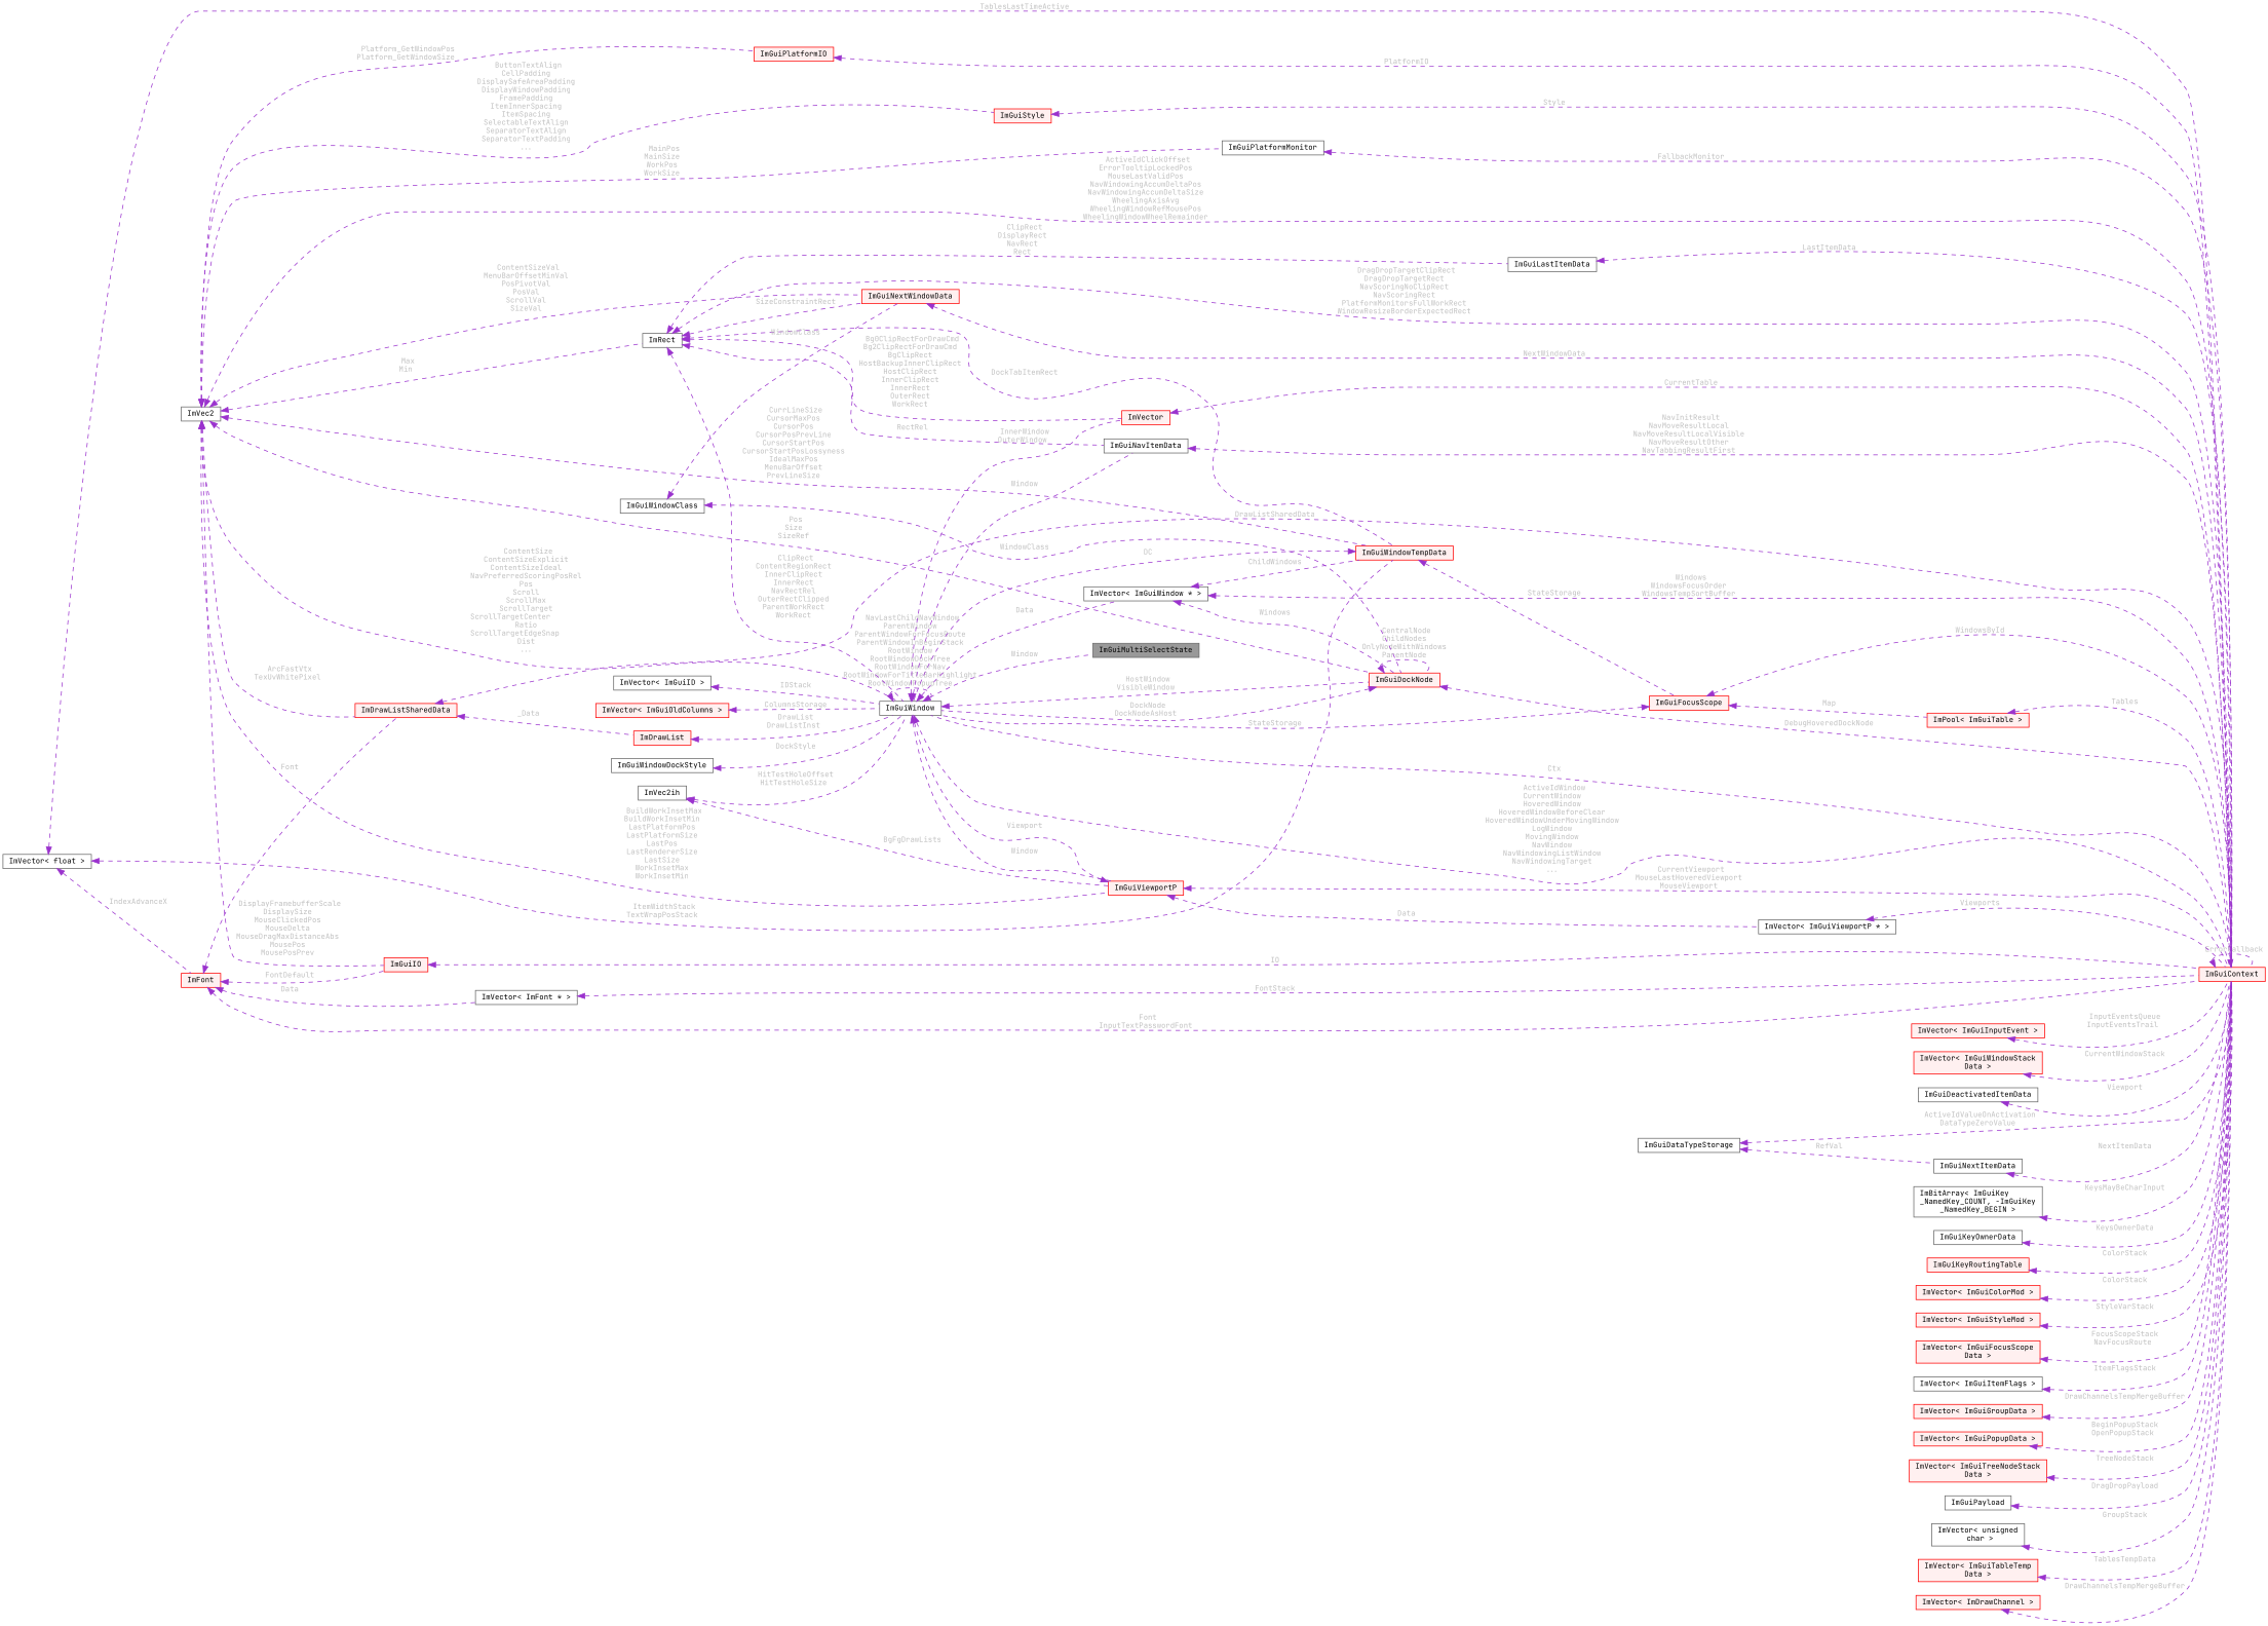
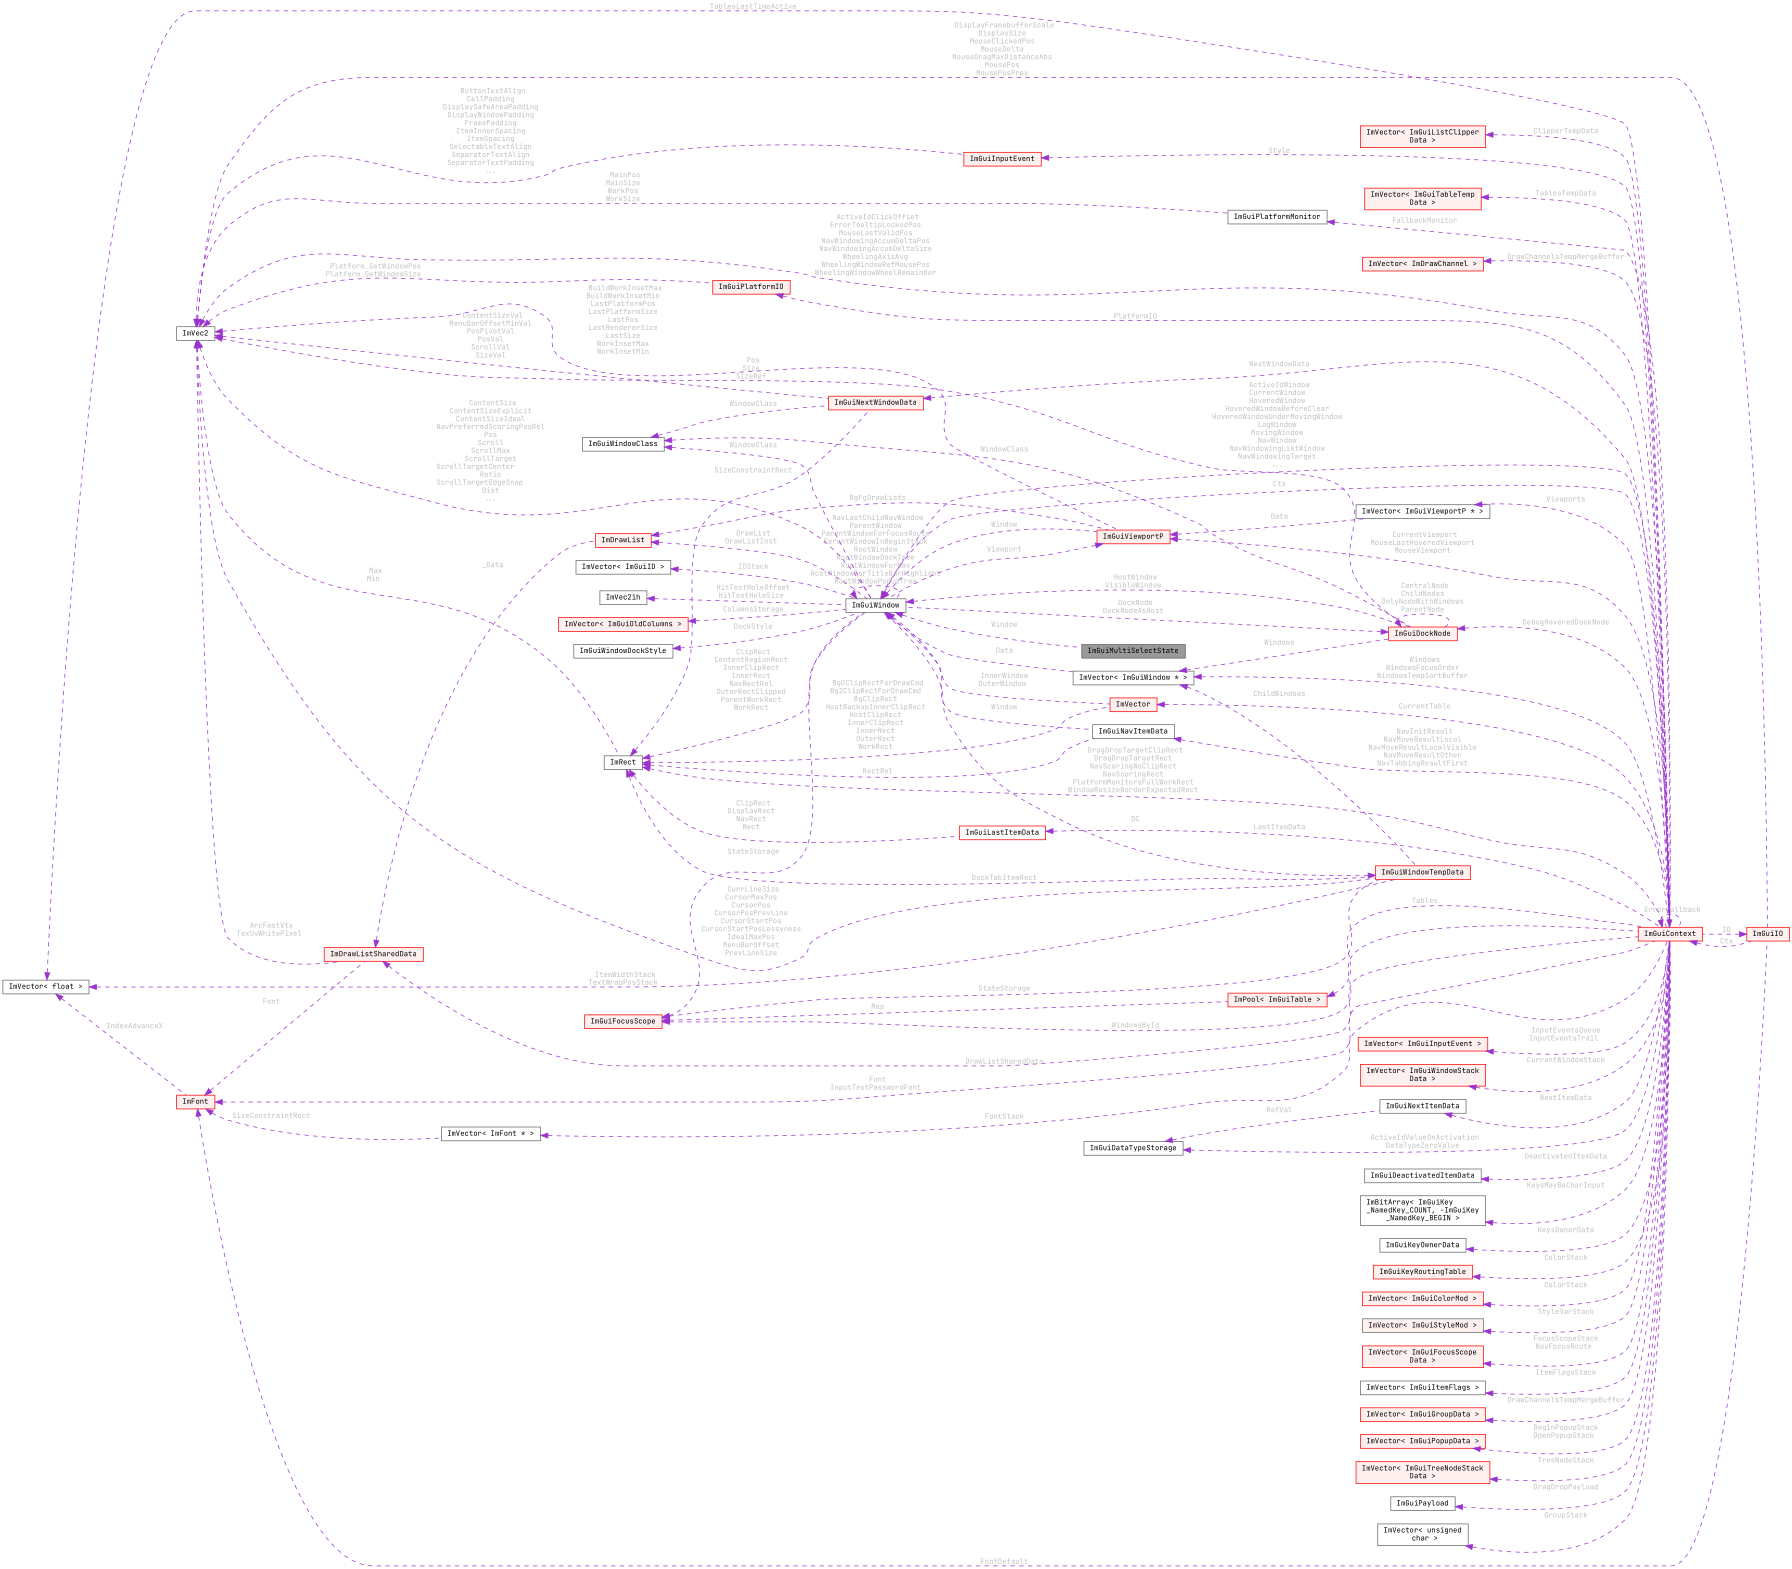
  digraph {
    fontname="JetBrains Mono"
    rankdir=LR
    node [color=red fillcolor="#FFF0F0" fontname="JetBrains Mono" fontsize=10 shape=box style=filled]
    edge [color=darkorchid3 dir=back fontcolor=grey fontname="JetBrains Mono" fontsize=10 labelfontname=Helvetica labelfontsize=10 style=dashed]
    n1 [color=gray40 fillcolor=grey60 fontcolor=black height=0.2 label=ImGuiMultiSelectState width=0.4]
    n2 [color=gray40 fillcolor=white height=0.2 label=ImGuiWindow width=0.4]
    n3 [height=0.2 label=ImGuiContext width=0.4]
    n4 [color=gray40 fillcolor=white height=0.2 label="ImVector\< ImGuiWindow * \>" width=0.4]
    n5 [height=0.2 label=ImGuiViewportP width=0.4]
    n6 [color=gray40 fillcolor=white height=0.2 label=ImGuiNavItemData width=0.4]
    n7 [height=0.2 label=ImVector width=0.4]
    n8 [height=0.2 label=ImGuiDockNode width=0.4]
    n9 [height=0.2 label=ImGuiIO width=0.4]
    n10 [height=0.2 label=ImGuiWindowTempData width=0.4]
    n11 [color=gray40 fillcolor=white height=0.2 label="ImVector\< ImGuiViewportP * \>" width=0.4]
    n12 [color=gray40 fillcolor=white height=0.2 label=ImVec2 width=0.4]
    n13 [height=0.2 label=ImGuiPlatformIO width=0.4]
-   n14 [height=0.2 label=ImGuiStyle width=0.4]
+   n14 [height=0.2 label=ImGuiInputEvent width=0.4]
    n15 [height=0.2 label=ImDrawListSharedData width=0.4]
    n16 [color=gray40 fillcolor=white height=0.2 label=ImRect width=0.4]
    n17 [height=0.2 label=ImGuiNextWindowData width=0.4]
    n18 [color=gray40 fillcolor=white height=0.2 label=ImGuiPlatformMonitor width=0.4]
    n19 [height=0.2 label=ImDrawList width=0.4]
-   n20 [color=gray40 fillcolor=white height=0.2 label=ImGuiLastItemData width=0.4]
+   n20 [fillcolor=white height=0.2 label=ImGuiLastItemData width=0.4]
    n21 [height=0.2 label=ImFont width=0.4]
    n22 [color=gray40 fillcolor=white height=0.2 label="ImVector\< ImFont * \>" width=0.4]
    n23 [color=gray40 fillcolor=white height=0.2 label="ImVector\< float \>" width=0.4]
    n24 [height=0.2 label="ImVector\< ImGuiInputEvent \>" width=0.4]
    n25 [height=0.2 label="ImVector\< ImGuiWindowStack\lData \>" width=0.4]
    n26 [height=0.2 label=ImGuiFocusScope width=0.4]
    n27 [height=0.2 label="ImPool\< ImGuiTable \>" width=0.4]
    n28 [color=gray40 fillcolor=white height=0.2 label=ImGuiDeactivatedItemData width=0.4]
    n29 [color=gray40 fillcolor=white height=0.2 label=ImGuiDataTypeStorage width=0.4]
    n30 [color=gray40 fillcolor=white height=0.2 label=ImGuiNextItemData width=0.4]
    n31 [color=gray40 fillcolor=white height=0.2 label="ImBitArray\< ImGuiKey\l_NamedKey_COUNT, -ImGuiKey\l_NamedKey_BEGIN \>" width=0.4]
    n32 [color=gray40 fillcolor=white height=0.2 label=ImGuiKeyOwnerData width=0.4]
    n33 [height=0.2 label=ImGuiKeyRoutingTable width=0.4]
    n34 [color=gray40 fillcolor=white height=0.2 label=ImGuiWindowClass width=0.4]
    n35 [height=0.2 label="ImVector\< ImGuiColorMod \>" width=0.4]
-   n36 [height=0.2 label="ImVector\< ImGuiStyleMod \>" width=0.4]
+   n36 [color=gray40 height=0.2 label="ImVector\< ImGuiStyleMod \>" width=0.4]
    n37 [height=0.2 label="ImVector\< ImGuiFocusScope\lData \>" width=0.4]
    n38 [color=gray40 fillcolor=white height=0.2 label="ImVector\< ImGuiItemFlags \>" width=0.4]
    n39 [height=0.2 label="ImVector\< ImGuiGroupData \>" width=0.4]
    n40 [height=0.2 label="ImVector\< ImGuiPopupData \>" width=0.4]
    n41 [height=0.2 label="ImVector\< ImGuiTreeNodeStack\lData \>" width=0.4]
    n42 [color=gray40 fillcolor=white height=0.2 label=ImGuiPayload width=0.4]
    n43 [color=gray40 fillcolor=white height=0.2 label="ImVector\< unsigned\l char \>" width=0.4]
+   n44 [height=0.2 label="ImVector\< ImGuiListClipper\lData \>" width=0.4]
    n45 [height=0.2 label="ImVector\< ImGuiTableTemp\lData \>" width=0.4]
    n46 [height=0.2 label="ImVector\< ImDrawChannel \>" width=0.4]
    n47 [color=gray40 fillcolor=white height=0.2 label="ImVector\< ImGuiID \>" width=0.4]
    n48 [color=gray40 fillcolor=white height=0.2 label=ImVec2ih width=0.4]
    n49 [height=0.2 label="ImVector\< ImGuiOldColumns \>" width=0.4]
    n50 [color=gray40 fillcolor=white height=0.2 label=ImGuiWindowDockStyle width=0.4]
    n2 -> n1 [label=" Window"]
    n2 -> n2 [label=" NavLastChildNavWindow\nParentWindow\nParentWindowForFocusRoute\nParentWindowInBeginStack\nRootWindow\nRootWindowDockTree\nRootWindowForNav\nRootWindowForTitleBarHighlight\nRootWindowPopupTree"]
    n2 -> n3 [label=" ActiveIdWindow\nCurrentWindow\nHoveredWindow\nHoveredWindowBeforeClear\nHoveredWindowUnderMovingWindow\nLogWindow\nMovingWindow\nNavWindow\nNavWindowingListWindow\nNavWindowingTarget\n..."]
    n2 -> n4 [label=" Data"]
    n2 -> n5 [label=" Window"]
    n2 -> n6 [label=" Window"]
    n2 -> n7 [label=" InnerWindow\nOuterWindow"]
    n2 -> n8 [label=" HostWindow\nVisibleWindow"]
    n3 -> n2 [label=" Ctx"]
    n3 -> n3 [label=" ErrorCallback"]
+   n3 -> n9 [label=" Ctx"]
    n4 -> n3 [label=" Windows\nWindowsFocusOrder\nWindowsTempSortBuffer"]
    n4 -> n8 [label=" Windows"]
    n4 -> n10 [label=" ChildWindows"]
    n5 -> n2 [label=" Viewport"]
    n5 -> n3 [label=" CurrentViewport\nMouseLastHoveredViewport\nMouseViewport"]
    n5 -> n11 [label=" Data"]
    n6 -> n3 [label=" NavInitResult\nNavMoveResultLocal\nNavMoveResultLocalVisible\nNavMoveResultOther\nNavTabbingResultFirst"]
    n7 -> n3 [label=" CurrentTable"]
    n8 -> n2 [label=" DockNode\nDockNodeAsHost"]
    n8 -> n3 [label=" DebugHoveredDockNode"]
    n8 -> n8 [label=" CentralNode\nChildNodes\nOnlyNodeWithWindows\nParentNode"]
    n9 -> n3 [label=" IO"]
    n10 -> n2 [label=" DC"]
    n11 -> n3 [label=" Viewports"]
    n12 -> n2 [label=" ContentSize\nContentSizeExplicit\nContentSizeIdeal\nNavPreferredScoringPosRel\nPos\nScroll\nScrollMax\nScrollTarget\nScrollTargetCenter\lRatio\nScrollTargetEdgeSnap\lDist\n..."]
    n12 -> n3 [label=" ActiveIdClickOffset\nErrorTooltipLockedPos\nMouseLastValidPos\nNavWindowingAccumDeltaPos\nNavWindowingAccumDeltaSize\nWheelingAxisAvg\nWheelingWindowRefMousePos\nWheelingWindowWheelRemainder"]
    n12 -> n5 [label=" BuildWorkInsetMax\nBuildWorkInsetMin\nLastPlatformPos\nLastPlatformSize\nLastPos\nLastRendererSize\nLastSize\nWorkInsetMax\nWorkInsetMin"]
    n12 -> n8 [label=" Pos\nSize\nSizeRef"]
    n12 -> n9 [label=" DisplayFramebufferScale\nDisplaySize\nMouseClickedPos\nMouseDelta\nMouseDragMaxDistanceAbs\nMousePos\nMousePosPrev"]
    n12 -> n10 [label=" CurrLineSize\nCursorMaxPos\nCursorPos\nCursorPosPrevLine\nCursorStartPos\nCursorStartPosLossyness\nIdealMaxPos\nMenuBarOffset\nPrevLineSize"]
    n12 -> n13 [label=" Platform_GetWindowPos\nPlatform_GetWindowSize"]
    n12 -> n14 [label=" ButtonTextAlign\nCellPadding\nDisplaySafeAreaPadding\nDisplayWindowPadding\nFramePadding\nItemInnerSpacing\nItemSpacing\nSelectableTextAlign\nSeparatorTextAlign\nSeparatorTextPadding\n..."]
    n12 -> n15 [label=" ArcFastVtx\nTexUvWhitePixel"]
    n12 -> n16 [label=" Max\nMin"]
    n12 -> n17 [label=" ContentSizeVal\nMenuBarOffsetMinVal\nPosPivotVal\nPosVal\nScrollVal\nSizeVal"]
    n12 -> n18 [label=" MainPos\nMainSize\nWorkPos\nWorkSize"]
    n13 -> n3 [label=" PlatformIO"]
    n14 -> n3 [label=" Style"]
    n15 -> n3 [label=" DrawListSharedData"]
    n15 -> n19 [label=" _Data"]
    n16 -> n2 [label=" ClipRect\nContentRegionRect\nInnerClipRect\nInnerRect\nNavRectRel\nOuterRectClipped\nParentWorkRect\nWorkRect"]
    n16 -> n3 [label=" DragDropTargetClipRect\nDragDropTargetRect\nNavScoringNoClipRect\nNavScoringRect\nPlatformMonitorsFullWorkRect\nWindowResizeBorderExpectedRect"]
    n16 -> n6 [label=" RectRel"]
    n16 -> n7 [label=" Bg0ClipRectForDrawCmd\nBg2ClipRectForDrawCmd\nBgClipRect\nHostBackupInnerClipRect\nHostClipRect\nInnerClipRect\nInnerRect\nOuterRect\nWorkRect"]
    n16 -> n10 [label=" DockTabItemRect"]
    n16 -> n17 [label=" SizeConstraintRect"]
    n16 -> n20 [label=" ClipRect\nDisplayRect\nNavRect\nRect"]
    n17 -> n3 [label=" NextWindowData"]
    n18 -> n3 [label=" FallbackMonitor"]
    n19 -> n2 [label=" DrawList\nDrawListInst"]
-   n48 -> n5 [label=" BgFgDrawLists"]
+   n19 -> n5 [label=" BgFgDrawLists"]
    n20 -> n3 [label=" LastItemData"]
    n21 -> n3 [label=" Font\nInputTextPasswordFont"]
    n21 -> n9 [label=" FontDefault"]
    n21 -> n15 [label=" Font"]
-   n21 -> n22 [label=" Data"]
+   n21 -> n22 [label=" SizeConstraintRect"]
    n22 -> n3 [label=" FontStack"]
    n23 -> n3 [label=" TablesLastTimeActive"]
    n23 -> n10 [label=" ItemWidthStack\nTextWrapPosStack"]
    n23 -> n21 [label=" IndexAdvanceX"]
    n24 -> n3 [label=" InputEventsQueue\nInputEventsTrail"]
    n25 -> n3 [label=" CurrentWindowStack"]
    n26 -> n2 [label=" StateStorage"]
    n26 -> n3 [label=" WindowsById"]
-   n10 -> n26 [label=" StateStorage"]
+   n26 -> n10 [label=" StateStorage"]
    n26 -> n27 [label=" Map"]
    n27 -> n3 [label=" Tables"]
-   n28 -> n3 [label=" Viewport"]
+   n28 -> n3 [label=" DeactivatedItemData"]
    n29 -> n3 [label=" ActiveIdValueOnActivation\nDataTypeZeroValue"]
    n29 -> n30 [label=" RefVal"]
    n30 -> n3 [label=" NextItemData"]
    n31 -> n3 [label=" KeysMayBeCharInput"]
    n32 -> n3 [label=" KeysOwnerData"]
    n33 -> n3 [label=" ColorStack"]
+   n34 -> n2 [label=" WindowClass"]
    n34 -> n8 [label=" WindowClass"]
    n34 -> n17 [label=" WindowClass"]
    n35 -> n3 [label=" ColorStack"]
    n36 -> n3 [label=" StyleVarStack"]
    n37 -> n3 [label=" FocusScopeStack\nNavFocusRoute"]
    n38 -> n3 [label=" ItemFlagsStack"]
    n39 -> n3 [label=" DrawChannelsTempMergeBuffer"]
    n40 -> n3 [label=" BeginPopupStack\nOpenPopupStack"]
    n41 -> n3 [label=" TreeNodeStack"]
    n42 -> n3 [label=" DragDropPayload"]
    n43 -> n3 [label=" GroupStack"]
+   n44 -> n3 [label=" ClipperTempData"]
    n45 -> n3 [label=" TablesTempData"]
    n46 -> n3 [label=" DrawChannelsTempMergeBuffer"]
    n47 -> n2 [label=" IDStack"]
    n48 -> n2 [label=" HitTestHoleOffset\nHitTestHoleSize"]
    n49 -> n2 [label=" ColumnsStorage"]
    n50 -> n2 [label=" DockStyle"]
  }
